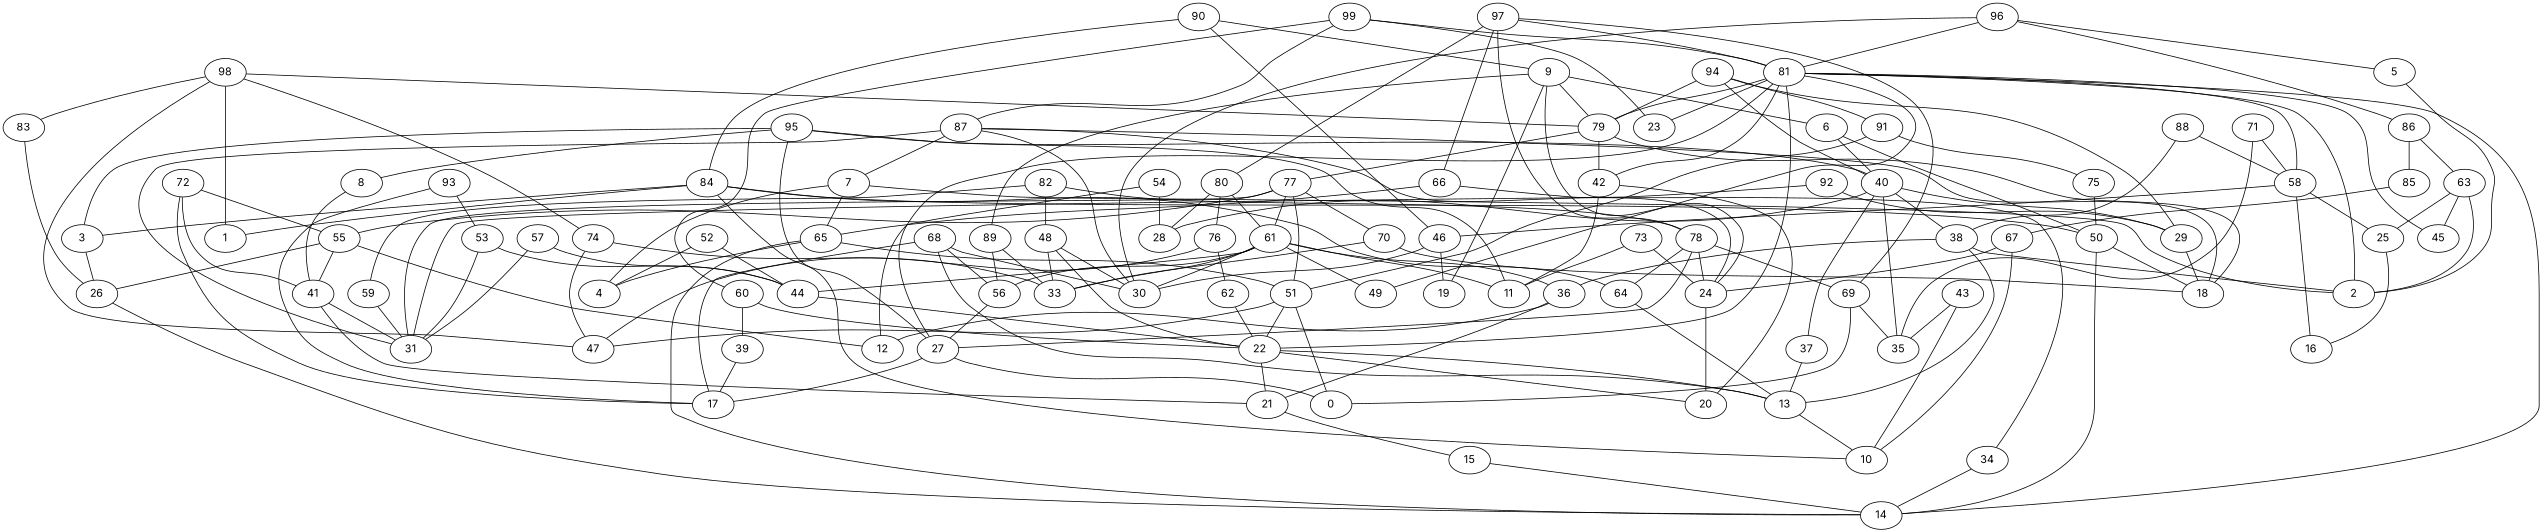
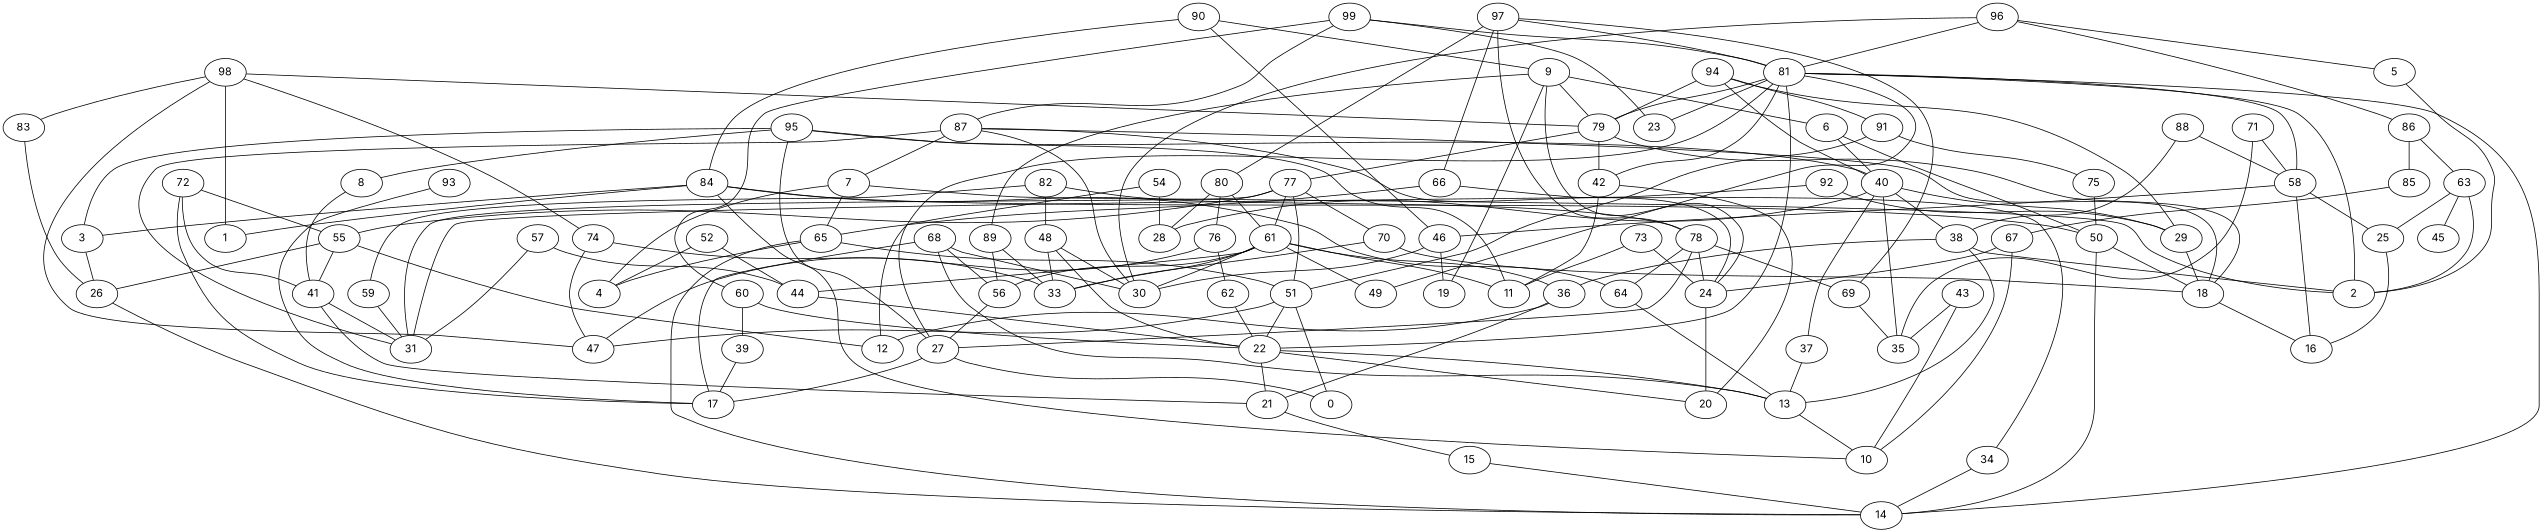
  digraph {
    fontname=Inter
    node [fontname=Inter]
    edge [color=black dir=none fontname=Inter]
    34
    14
    60
    39
    22
    17
    21
    20
    13
    48
    30
    33
    43
    10
    35
    96
    5
    86
    2
    63
    85
    81
    36
    12
    15
    25
    45
    16
    42
    11
    9
    79
    19
    89
    24
    6
    77
    18
    56
    40
    50
    74
    47
    64
    94
    29
    91
    37
    38
    28
    51
    75
    46
    0
    67
    76
    62
    70
    55
    61
    31
    41
    26
    44
    49
    68
    27
    72
    7
    65
    4
    99
    87
    23
    58
    52
    98
    1
    83
    82
    78
    59
    69
    73
    71
    92
    66
-   53
    88
    90
    84
    3
    95
    8
    57
    97
    80
    54
    93
    subgraph sub_1 {
      34
      14
      60
      39
      22
      17
      21
      20
      13
      48
      30
      33
      43
      10
      35
      96
      5
      86
      2
      63
      85
      81
      36
      12
      15
      25
      45
      16
      42
      11
      9
      79
      19
      89
      24
      6
      77
      18
      56
      40
      50
      74
      47
      64
      94
      29
      91
      37
      38
      28
      51
      75
      46
      0
      67
      76
      62
      70
      55
      61
      31
      41
      26
      44
      49
      68
      27
      72
      7
      65
      4
      99
      87
      23
      58
      52
      98
      1
      83
      82
      78
      59
      69
      73
      71
      92
      66
-     53
      88
      90
      84
      3
      95
      8
      57
      97
      80
      54
      93
    }
    34 -> 14
    60 -> 39
    60 -> 22
    39 -> 17
    22 -> 21
    22 -> 20
    22 -> 13
    21 -> 15
    13 -> 10
    48 -> 22
    48 -> 30
    48 -> 33
    43 -> 10
    43 -> 35
    96 -> 30
    96 -> 5
    96 -> 86
    96 -> 81
    5 -> 2
    86 -> 63
    86 -> 85
    63 -> 2
    63 -> 25
    63 -> 45
    85 -> 67
    81 -> 14
    81 -> 22
    81 -> 2
-   81 -> 45
    81 -> 42
    81 -> 79
    81 -> 49
    81 -> 27
    81 -> 23
    81 -> 58
    36 -> 21
    36 -> 12
    15 -> 14
    25 -> 16
    42 -> 20
    42 -> 11
    9 -> 79
    9 -> 19
    9 -> 89
    9 -> 24
    9 -> 6
    79 -> 42
    79 -> 77
    79 -> 18
    89 -> 33
    89 -> 56
    24 -> 20
    6 -> 40
    6 -> 50
    77 -> 51
    77 -> 70
    77 -> 55
    77 -> 61
    77 -> 31
+   18 -> 16
    56 -> 27
    40 -> 35
    40 -> 29
    40 -> 37
    40 -> 38
    40 -> 28
    50 -> 14
    50 -> 18
    74 -> 33
    74 -> 47
    64 -> 13
    94 -> 79
    94 -> 40
    94 -> 29
    94 -> 91
    29 -> 18
    91 -> 51
    91 -> 75
    37 -> 13
    38 -> 13
    38 -> 2
    38 -> 36
    51 -> 22
    51 -> 47
    51 -> 0
    75 -> 50
    46 -> 30
    46 -> 19
    67 -> 10
    67 -> 24
    76 -> 47
    76 -> 62
    62 -> 22
    70 -> 33
    70 -> 18
    55 -> 12
    55 -> 41
    55 -> 26
    61 -> 30
    61 -> 33
    61 -> 36
    61 -> 11
    61 -> 56
    61 -> 44
    61 -> 49
    41 -> 21
    41 -> 31
    26 -> 14
    44 -> 22
    68 -> 17
    68 -> 13
    68 -> 30
    68 -> 56
    27 -> 17
    27 -> 0
    72 -> 17
    72 -> 55
    72 -> 41
    7 -> 2
    7 -> 65
    7 -> 4
    65 -> 14
    65 -> 51
    65 -> 4
    99 -> 60
    99 -> 81
    99 -> 87
    99 -> 23
    87 -> 30
    87 -> 24
    87 -> 18
    87 -> 31
    87 -> 7
    58 -> 25
    58 -> 16
    58 -> 46
    52 -> 44
    52 -> 4
    98 -> 79
    98 -> 74
    98 -> 47
    98 -> 1
    98 -> 83
    83 -> 26
    82 -> 48
    82 -> 78
    82 -> 59
    78 -> 24
    78 -> 64
    78 -> 27
    78 -> 69
    59 -> 31
    69 -> 35
-   69 -> 0
    73 -> 11
    73 -> 24
    71 -> 35
    71 -> 58
    92 -> 29
    92 -> 31
    66 -> 34
    66 -> 65
-   53 -> 31
-   53 -> 44
    88 -> 38
    88 -> 58
    90 -> 9
    90 -> 46
    90 -> 84
    84 -> 10
    84 -> 50
    84 -> 64
    84 -> 1
    84 -> 3
    3 -> 26
    95 -> 11
    95 -> 40
    95 -> 27
    95 -> 3
    95 -> 8
    8 -> 41
    57 -> 31
    57 -> 44
    97 -> 81
    97 -> 78
    97 -> 69
    97 -> 66
    97 -> 80
    80 -> 28
    80 -> 76
    80 -> 61
    54 -> 12
    54 -> 28
    93 -> 17
-   93 -> 53
  }
